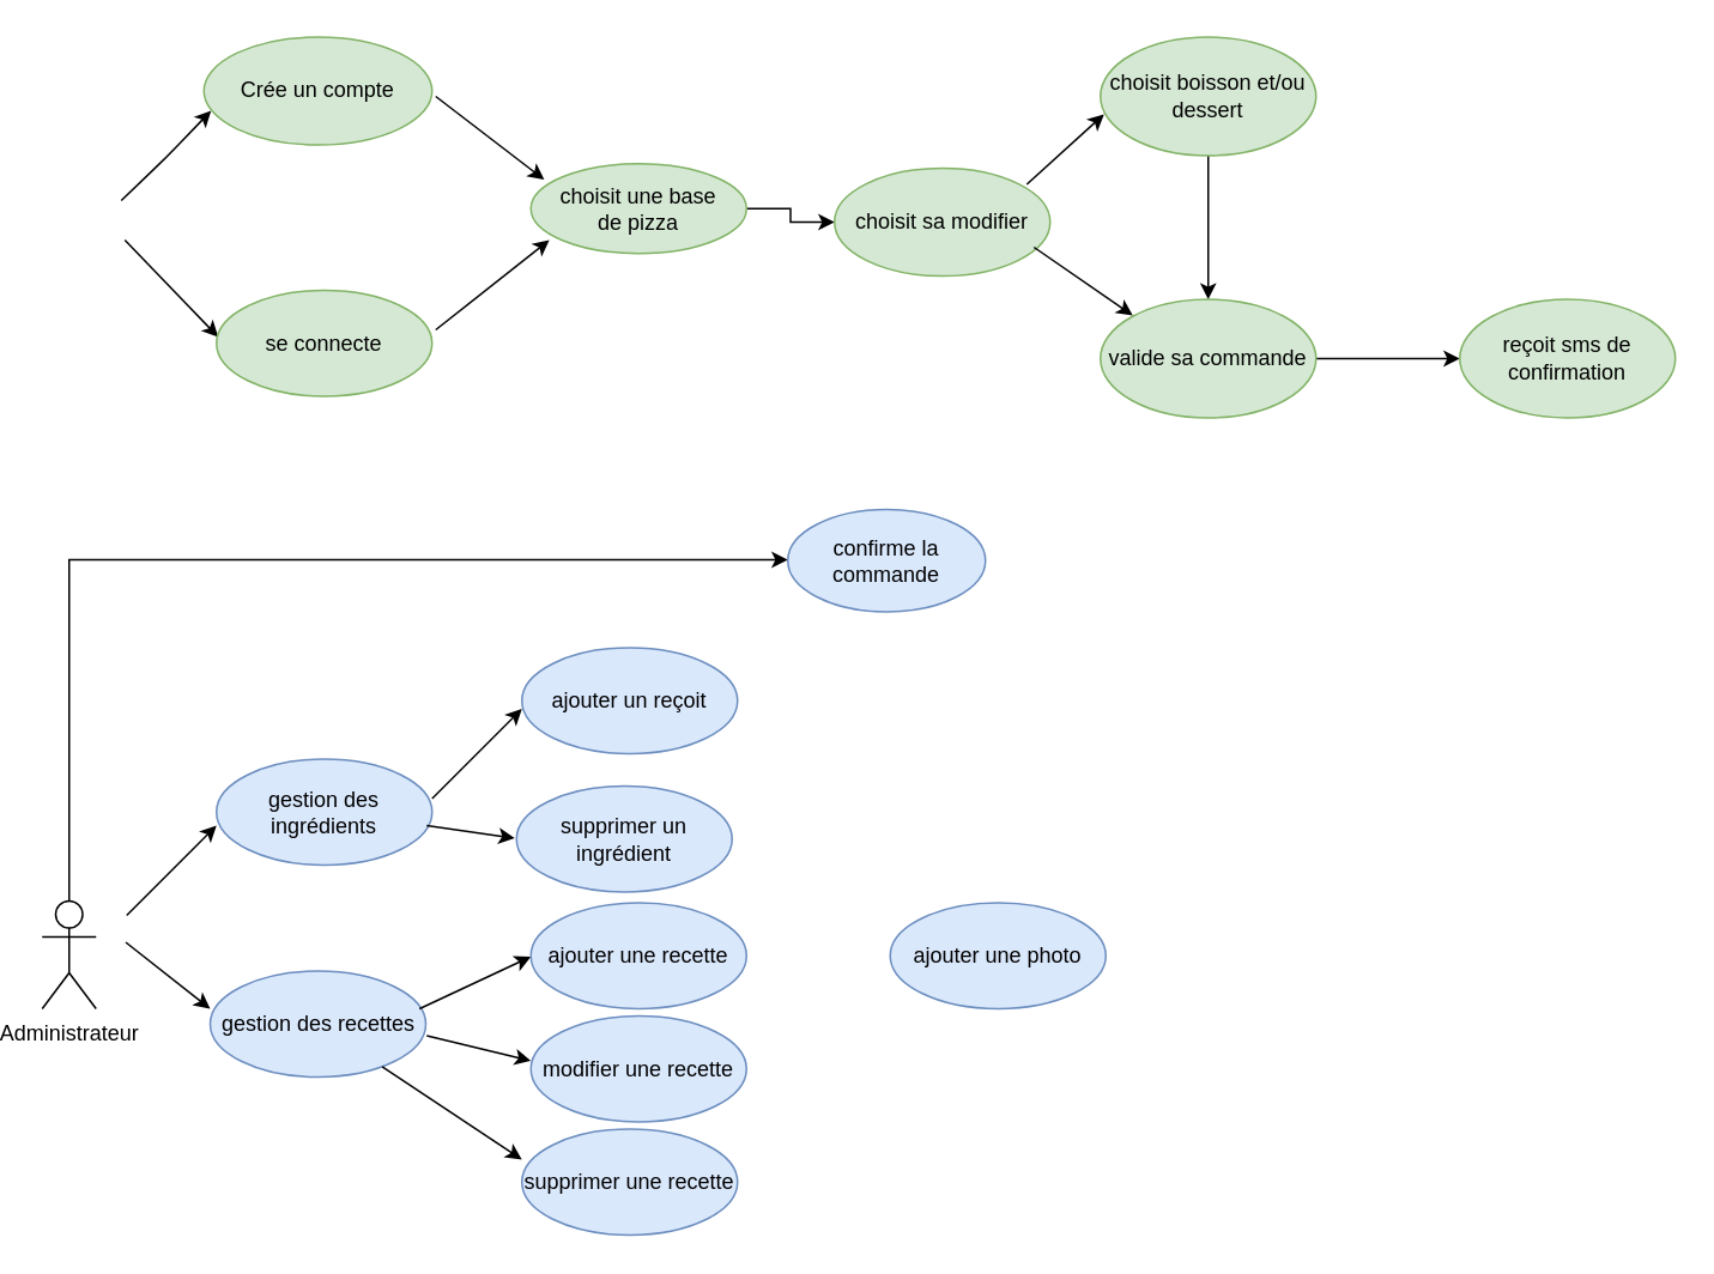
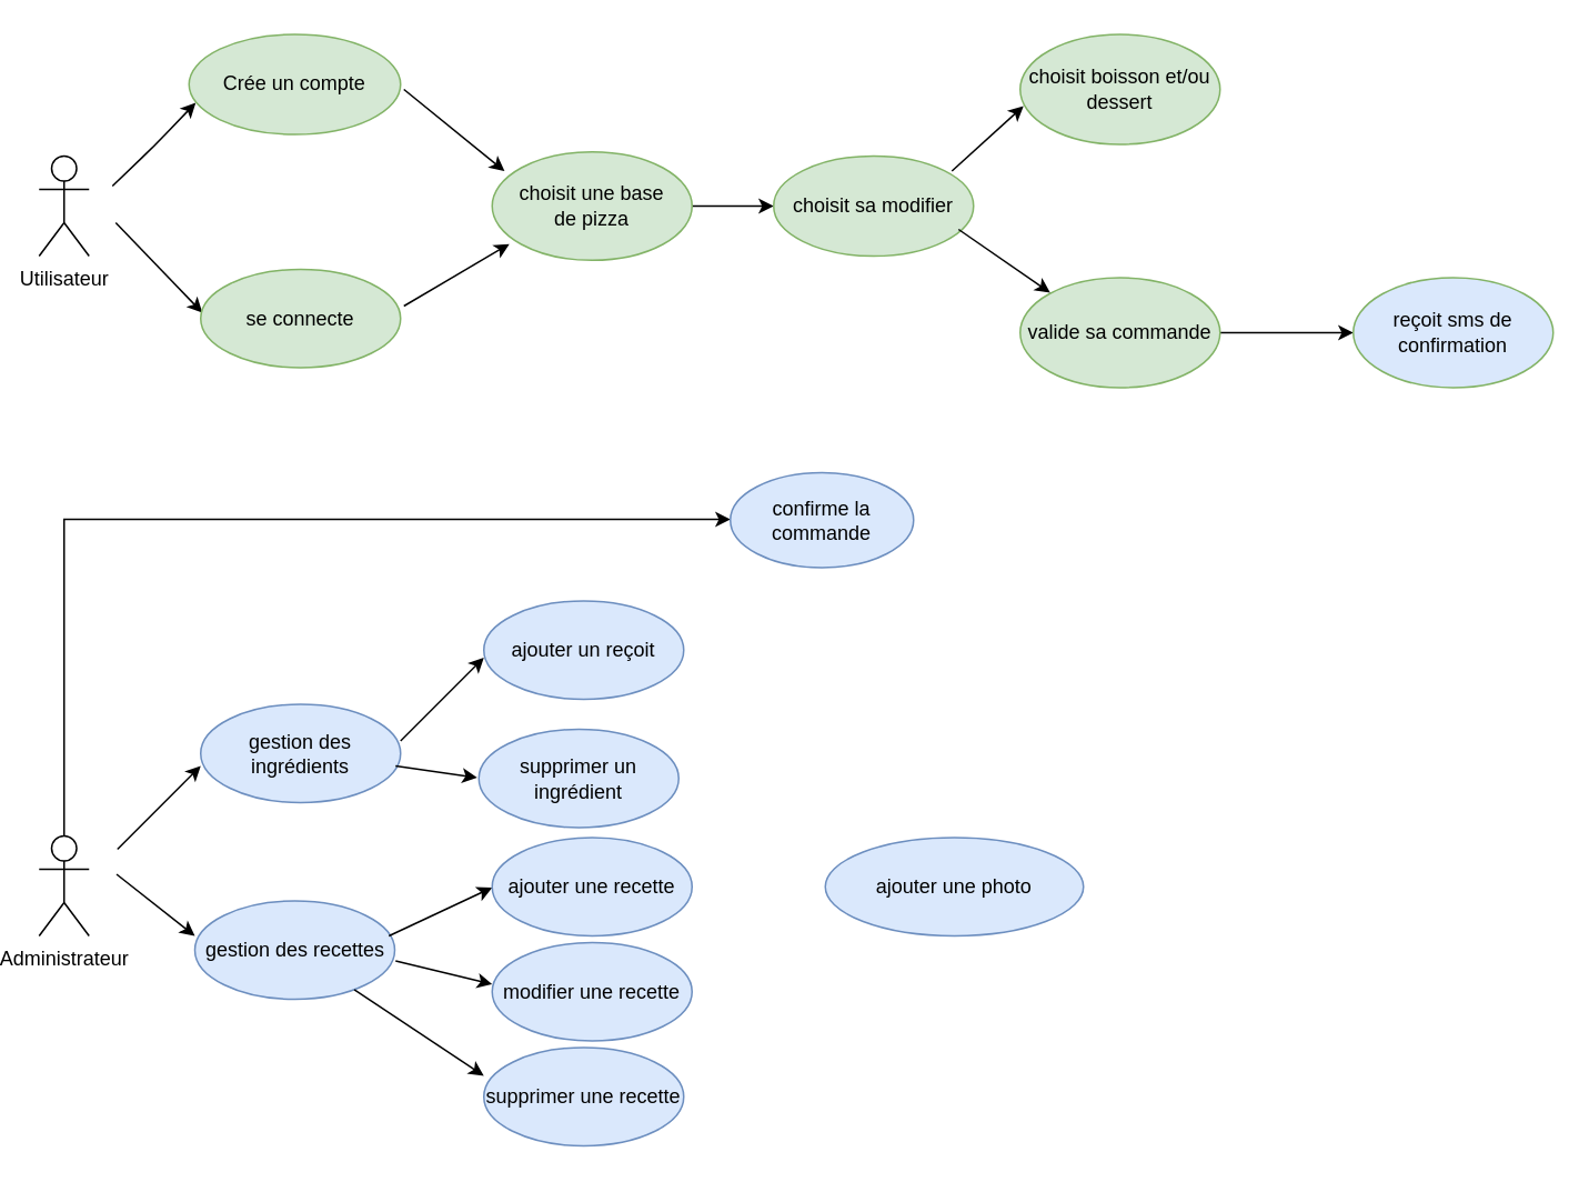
  <mxCell id="0" />
  <mxCell id="1" parent="0" />
+ <mxCell id="2" value="Utilisateur&lt;br&gt;" style="shape=umlActor;verticalLabelPosition=bottom;verticalAlign=top;html=1;outlineConnect=0;" parent="1" vertex="1"><mxGeometry x="20" y="93" width="30" height="60" as="geometry" /></mxCell>
  <mxCell id="3" value="" style="endArrow=classic;html=1;" parent="1" edge="1"><mxGeometry width="50" height="50" relative="1" as="geometry"><mxPoint x="64" y="111" as="sourcePoint" /><mxPoint x="114" y="61" as="targetPoint" /><Array as="points"><mxPoint x="89" y="87" /></Array></mxGeometry></mxCell>
  <mxCell id="4" value="Crée un compte" style="ellipse;whiteSpace=wrap;html=1;fillColor=#d5e8d4;strokeColor=#82b366;" parent="1" vertex="1"><mxGeometry x="110" y="20" width="127" height="60" as="geometry" /></mxCell>
  <mxCell id="5" value="" style="endArrow=classic;html=1;" parent="1" edge="1"><mxGeometry width="50" height="50" relative="1" as="geometry"><mxPoint x="66" y="133" as="sourcePoint" /><mxPoint x="118" y="187" as="targetPoint" /></mxGeometry></mxCell>
  <mxCell id="6" value="se connecte" style="ellipse;whiteSpace=wrap;html=1;fillColor=#d5e8d4;strokeColor=#82b366;" parent="1" vertex="1"><mxGeometry x="117" y="161" width="120" height="59" as="geometry" /></mxCell>
  <mxCell id="7" value="" style="endArrow=classic;html=1;entryX=0.086;entryY=0.85;entryDx=0;entryDy=0;entryPerimeter=0;" parent="1" target="10" edge="1"><mxGeometry width="50" height="50" relative="1" as="geometry"><mxPoint x="239" y="183" as="sourcePoint" /><mxPoint x="306" y="156" as="targetPoint" /><Array as="points" /></mxGeometry></mxCell>
  <mxCell id="8" value="" style="endArrow=classic;html=1;entryX=0.062;entryY=0.178;entryDx=0;entryDy=0;entryPerimeter=0;" parent="1" target="10" edge="1"><mxGeometry width="50" height="50" relative="1" as="geometry"><mxPoint x="239" y="53" as="sourcePoint" /><mxPoint x="303" y="89" as="targetPoint" /></mxGeometry></mxCell>
  <mxCell id="9" value="" style="edgeStyle=orthogonalEdgeStyle;rounded=0;orthogonalLoop=1;jettySize=auto;html=1;" parent="1" source="10" target="11" edge="1"><mxGeometry relative="1" as="geometry" /></mxCell>
- <mxCell id="10" value="choisit une base&lt;br&gt;de pizza" style="ellipse;whiteSpace=wrap;html=1;fillColor=#d5e8d4;strokeColor=#82b366;" parent="1" vertex="1"><mxGeometry x="292" y="90.5" width="120" height="50" as="geometry" /></mxCell>
+ <mxCell id="10" value="choisit une base&lt;br&gt;de pizza" style="ellipse;whiteSpace=wrap;html=1;fillColor=#d5e8d4;strokeColor=#82b366;" parent="1" vertex="1"><mxGeometry x="292" y="90.5" width="120" height="65" as="geometry" /></mxCell>
  <mxCell id="11" value="choisit sa modifier" style="ellipse;whiteSpace=wrap;html=1;fillColor=#d5e8d4;strokeColor=#82b366;" parent="1" vertex="1"><mxGeometry x="461" y="93" width="120" height="60" as="geometry" /></mxCell>
  <mxCell id="12" value="" style="endArrow=classic;html=1;" parent="1" edge="1"><mxGeometry width="50" height="50" relative="1" as="geometry"><mxPoint x="568" y="102" as="sourcePoint" /><mxPoint x="611" y="63" as="targetPoint" /></mxGeometry></mxCell>
- <mxCell id="13" value="" style="edgeStyle=orthogonalEdgeStyle;curved=0;rounded=1;sketch=0;orthogonalLoop=1;jettySize=auto;html=1;" parent="1" source="14" target="16" edge="1"><mxGeometry relative="1" as="geometry" /></mxCell>
  <mxCell id="14" value="choisit boisson et/ou dessert" style="ellipse;whiteSpace=wrap;html=1;rounded=0;sketch=0;fillColor=#d5e8d4;strokeColor=#82b366;" parent="1" vertex="1"><mxGeometry x="609" y="20" width="120" height="66" as="geometry" /></mxCell>
  <mxCell id="15" value="" style="edgeStyle=orthogonalEdgeStyle;curved=0;rounded=1;sketch=0;orthogonalLoop=1;jettySize=auto;html=1;" parent="1" source="16" target="18" edge="1"><mxGeometry relative="1" as="geometry" /></mxCell>
  <mxCell id="16" value="valide sa commande" style="ellipse;whiteSpace=wrap;html=1;rounded=0;sketch=0;fillColor=#d5e8d4;strokeColor=#82b366;" parent="1" vertex="1"><mxGeometry x="609" y="166" width="120" height="66" as="geometry" /></mxCell>
  <mxCell id="17" value="" style="endArrow=classic;html=1;" parent="1" edge="1"><mxGeometry width="50" height="50" relative="1" as="geometry"><mxPoint x="572" y="137" as="sourcePoint" /><mxPoint x="627" y="175" as="targetPoint" /></mxGeometry></mxCell>
- <mxCell id="18" value="reçoit sms de confirmation" style="ellipse;whiteSpace=wrap;html=1;rounded=0;sketch=0;fillColor=#d5e8d4;strokeColor=#82b366;" parent="1" vertex="1"><mxGeometry x="809" y="166" width="120" height="66" as="geometry" /></mxCell>
+ <mxCell id="18" value="reçoit sms de confirmation" style="ellipse;whiteSpace=wrap;html=1;rounded=0;sketch=0;fillColor=#dae8fc;strokeColor=#82b366;" parent="1" vertex="1"><mxGeometry x="809" y="166" width="120" height="66" as="geometry" /></mxCell>
  <mxCell id="19" value="" style="edgeStyle=orthogonalEdgeStyle;rounded=0;orthogonalLoop=1;jettySize=auto;html=1;" edge="1" parent="1" source="20" target="36"><mxGeometry relative="1" as="geometry"><Array as="points"><mxPoint x="35" y="311" /></Array></mxGeometry></mxCell>
  <mxCell id="20" value="Administrateur&lt;br&gt;" style="shape=umlActor;verticalLabelPosition=bottom;verticalAlign=top;html=1;outlineConnect=0;rounded=0;sketch=0;" parent="1" vertex="1"><mxGeometry x="20" y="501" width="30" height="60" as="geometry" /></mxCell>
  <mxCell id="21" value="" style="endArrow=classic;html=1;" edge="1" parent="1"><mxGeometry width="50" height="50" relative="1" as="geometry"><mxPoint x="67" y="509" as="sourcePoint" /><mxPoint x="117" y="459" as="targetPoint" /></mxGeometry></mxCell>
  <mxCell id="22" value="gestion des ingrédients" style="ellipse;whiteSpace=wrap;html=1;fillColor=#dae8fc;strokeColor=#6c8ebf;" vertex="1" parent="1"><mxGeometry x="117" y="422" width="120" height="59" as="geometry" /></mxCell>
  <mxCell id="23" value="" style="endArrow=classic;html=1;" edge="1" parent="1"><mxGeometry width="50" height="50" relative="1" as="geometry"><mxPoint x="237" y="444" as="sourcePoint" /><mxPoint x="287" y="394" as="targetPoint" /></mxGeometry></mxCell>
  <mxCell id="24" value="" style="endArrow=classic;html=1;" edge="1" parent="1"><mxGeometry width="50" height="50" relative="1" as="geometry"><mxPoint x="479" y="547" as="sourcePoint" /><mxPoint x="479" y="547" as="targetPoint" /></mxGeometry></mxCell>
  <mxCell id="25" value="" style="endArrow=classic;html=1;" edge="1" parent="1"><mxGeometry width="50" height="50" relative="1" as="geometry"><mxPoint x="234" y="459" as="sourcePoint" /><mxPoint x="283" y="466" as="targetPoint" /></mxGeometry></mxCell>
  <mxCell id="26" value="ajouter un reçoit" style="ellipse;whiteSpace=wrap;html=1;fillColor=#dae8fc;strokeColor=#6c8ebf;" vertex="1" parent="1"><mxGeometry x="287" y="360" width="120" height="59" as="geometry" /></mxCell>
  <mxCell id="27" value="supprimer un ingrédient" style="ellipse;whiteSpace=wrap;html=1;fillColor=#dae8fc;strokeColor=#6c8ebf;" vertex="1" parent="1"><mxGeometry x="284" y="437" width="120" height="59" as="geometry" /></mxCell>
  <mxCell id="28" value="gestion des recettes" style="ellipse;whiteSpace=wrap;html=1;fillColor=#dae8fc;strokeColor=#6c8ebf;" vertex="1" parent="1"><mxGeometry x="113.5" y="540" width="120" height="59" as="geometry" /></mxCell>
  <mxCell id="29" value="" style="endArrow=classic;html=1;" edge="1" parent="1"><mxGeometry width="50" height="50" relative="1" as="geometry"><mxPoint x="66.5" y="524" as="sourcePoint" /><mxPoint x="113.5" y="561" as="targetPoint" /></mxGeometry></mxCell>
  <mxCell id="30" value="" style="endArrow=classic;html=1;" edge="1" parent="1"><mxGeometry width="50" height="50" relative="1" as="geometry"><mxPoint x="230" y="561" as="sourcePoint" /><mxPoint x="292" y="532" as="targetPoint" /></mxGeometry></mxCell>
  <mxCell id="31" value="ajouter une recette" style="ellipse;whiteSpace=wrap;html=1;fillColor=#dae8fc;strokeColor=#6c8ebf;" vertex="1" parent="1"><mxGeometry x="292" y="502" width="120" height="59" as="geometry" /></mxCell>
  <mxCell id="32" value="" style="endArrow=classic;html=1;" edge="1" parent="1"><mxGeometry width="50" height="50" relative="1" as="geometry"><mxPoint x="234" y="576" as="sourcePoint" /><mxPoint x="292" y="590" as="targetPoint" /></mxGeometry></mxCell>
  <mxCell id="33" value="modifier une recette" style="ellipse;whiteSpace=wrap;html=1;fillColor=#dae8fc;strokeColor=#6c8ebf;" vertex="1" parent="1"><mxGeometry x="292" y="565" width="120" height="59" as="geometry" /></mxCell>
  <mxCell id="34" value="" style="endArrow=classic;html=1;" edge="1" parent="1" source="28"><mxGeometry width="50" height="50" relative="1" as="geometry"><mxPoint x="249" y="606" as="sourcePoint" /><mxPoint x="287" y="645" as="targetPoint" /></mxGeometry></mxCell>
  <mxCell id="35" value="supprimer une recette" style="ellipse;whiteSpace=wrap;html=1;fillColor=#dae8fc;strokeColor=#6c8ebf;" vertex="1" parent="1"><mxGeometry x="287" y="628" width="120" height="59" as="geometry" /></mxCell>
  <mxCell id="36" value="confirme la commande" style="ellipse;whiteSpace=wrap;html=1;rounded=0;verticalAlign=middle;sketch=0;fillColor=#dae8fc;strokeColor=#6c8ebf;" vertex="1" parent="1"><mxGeometry x="435" y="283" width="110" height="57" as="geometry" /></mxCell>
- <mxCell id="37" value="ajouter une photo" style="ellipse;whiteSpace=wrap;html=1;fillColor=#dae8fc;strokeColor=#6c8ebf;" vertex="1" parent="1"><mxGeometry x="492" y="502" width="120" height="59" as="geometry" /></mxCell>
+ <mxCell id="37" value="ajouter une photo" style="ellipse;whiteSpace=wrap;html=1;fillColor=#dae8fc;strokeColor=#6c8ebf;" vertex="1" parent="1"><mxGeometry x="492" y="502" width="155" height="59" as="geometry" /></mxCell>
